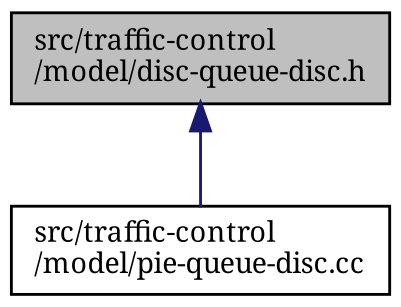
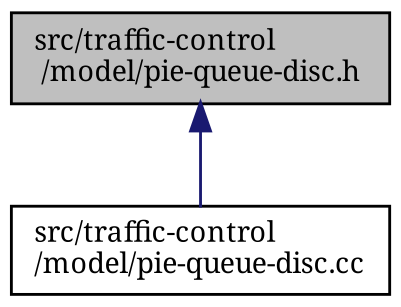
  digraph {
    fontname="Noto Serif"
    node [color=black fontname="Noto Serif" fontsize=10 shape=record style=filled]
-   n1 [fillcolor=grey75 fontcolor=black height=0.2 label="src/traffic-control\l/model/disc-queue-disc.h" width=0.4]
+   n1 [fillcolor=grey75 fontcolor=black height=0.2 label="src/traffic-control\l/model/pie-queue-disc.h" width=0.4]
    n2 [fillcolor=white height=0.2 label="src/traffic-control\l/model/pie-queue-disc.cc" width=0.4]
    n1 -> n2 [color=midnightblue dir=back fontname="Noto Serif" fontsize=10 labelfontname=Helvetica labelfontsize=10 style=solid]
  }
